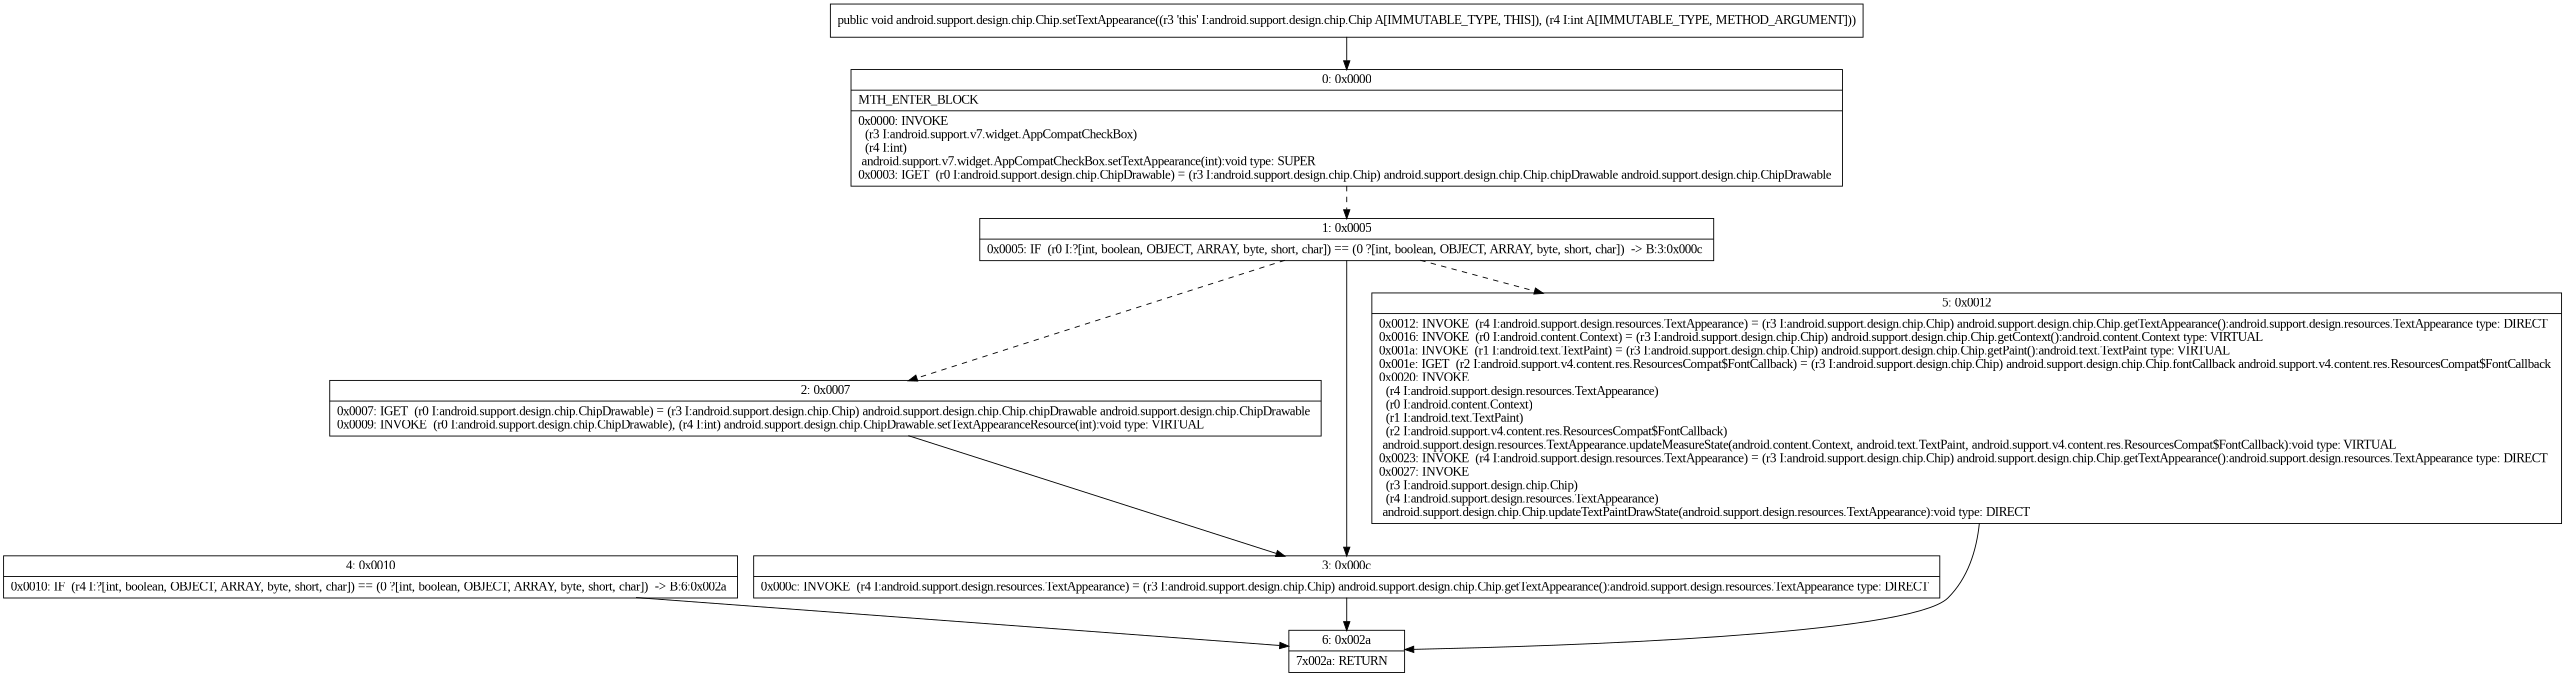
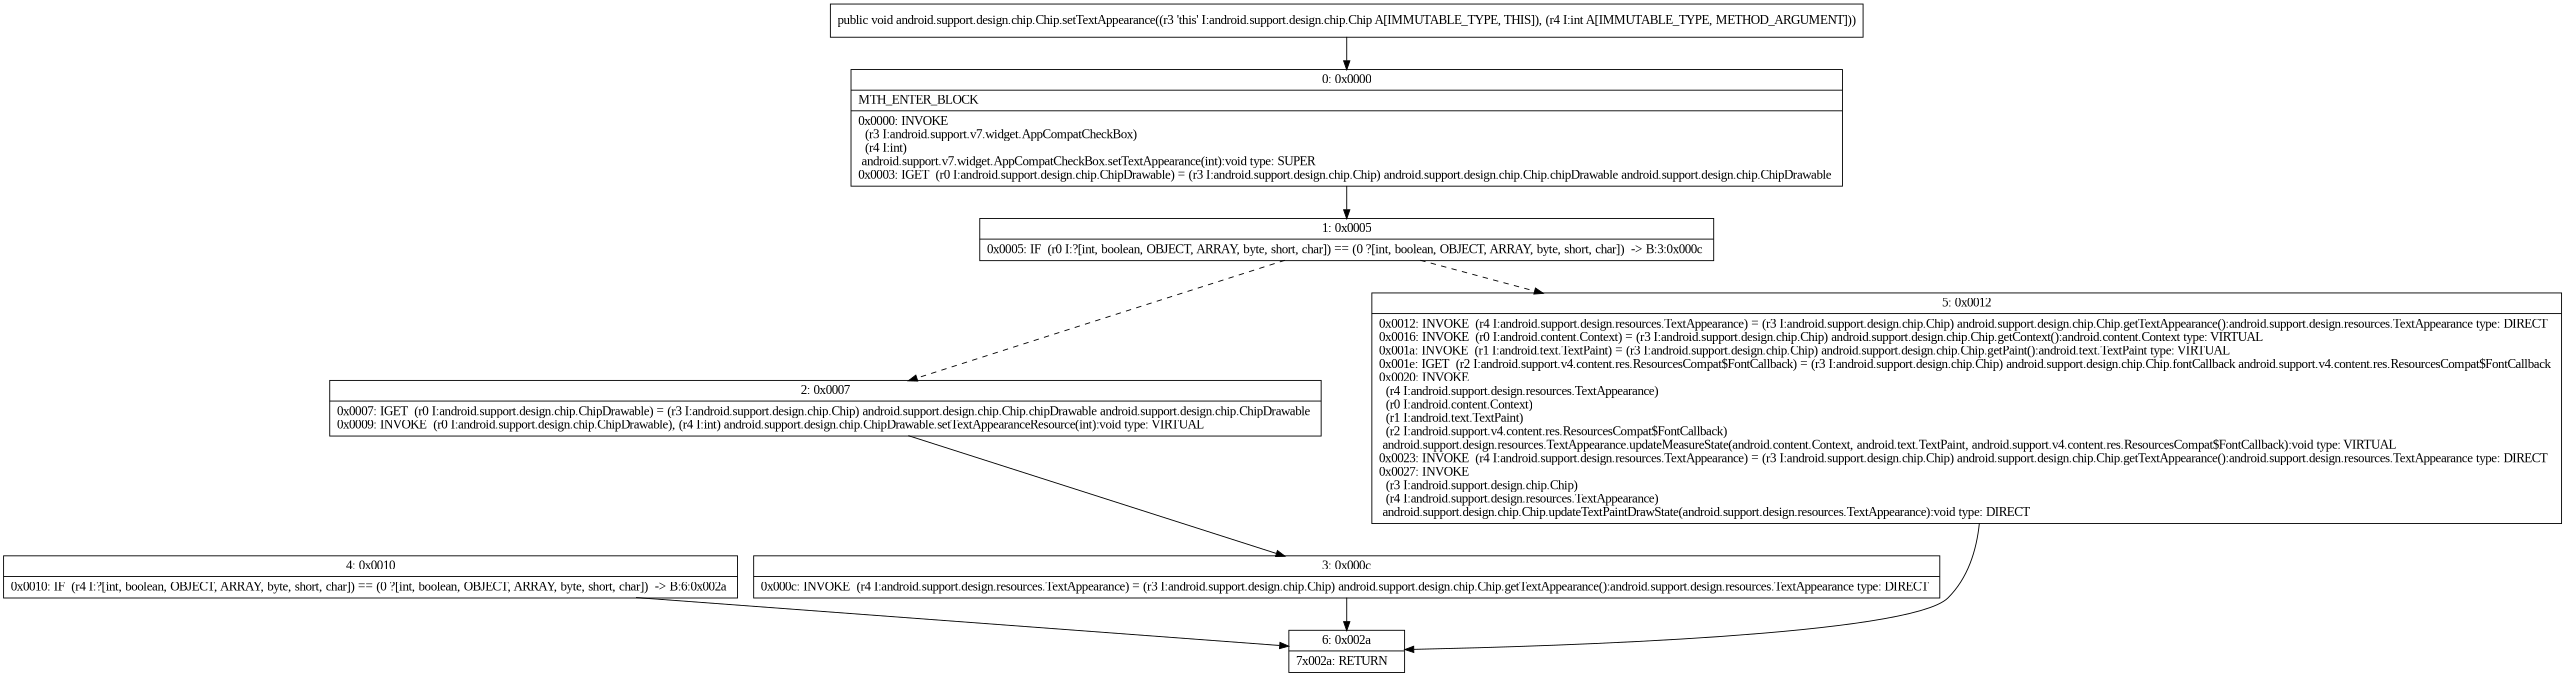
  digraph {
    fontname="Liberation Serif"
    node [fontname="Liberation Serif" shape=record]
    edge [fontname="Liberation Serif"]
    n1 [label="{0\:\ 0x0000|MTH_ENTER_BLOCK\l|0x0000: INVOKE  \l  (r3 I:android.support.v7.widget.AppCompatCheckBox)\l  (r4 I:int)\l android.support.v7.widget.AppCompatCheckBox.setTextAppearance(int):void type: SUPER \l0x0003: IGET  (r0 I:android.support.design.chip.ChipDrawable) = (r3 I:android.support.design.chip.Chip) android.support.design.chip.Chip.chipDrawable android.support.design.chip.ChipDrawable \l}"]
    n2 [label="{1\:\ 0x0005|0x0005: IF  (r0 I:?[int, boolean, OBJECT, ARRAY, byte, short, char]) == (0 ?[int, boolean, OBJECT, ARRAY, byte, short, char])  \-\> B:3:0x000c \l}"]
    n3 [label="{2\:\ 0x0007|0x0007: IGET  (r0 I:android.support.design.chip.ChipDrawable) = (r3 I:android.support.design.chip.Chip) android.support.design.chip.Chip.chipDrawable android.support.design.chip.ChipDrawable \l0x0009: INVOKE  (r0 I:android.support.design.chip.ChipDrawable), (r4 I:int) android.support.design.chip.ChipDrawable.setTextAppearanceResource(int):void type: VIRTUAL \l}"]
    n4 [label="{3\:\ 0x000c|0x000c: INVOKE  (r4 I:android.support.design.resources.TextAppearance) = (r3 I:android.support.design.chip.Chip) android.support.design.chip.Chip.getTextAppearance():android.support.design.resources.TextAppearance type: DIRECT \l}"]
    n5 [label="{5\:\ 0x0012|0x0012: INVOKE  (r4 I:android.support.design.resources.TextAppearance) = (r3 I:android.support.design.chip.Chip) android.support.design.chip.Chip.getTextAppearance():android.support.design.resources.TextAppearance type: DIRECT \l0x0016: INVOKE  (r0 I:android.content.Context) = (r3 I:android.support.design.chip.Chip) android.support.design.chip.Chip.getContext():android.content.Context type: VIRTUAL \l0x001a: INVOKE  (r1 I:android.text.TextPaint) = (r3 I:android.support.design.chip.Chip) android.support.design.chip.Chip.getPaint():android.text.TextPaint type: VIRTUAL \l0x001e: IGET  (r2 I:android.support.v4.content.res.ResourcesCompat$FontCallback) = (r3 I:android.support.design.chip.Chip) android.support.design.chip.Chip.fontCallback android.support.v4.content.res.ResourcesCompat$FontCallback \l0x0020: INVOKE  \l  (r4 I:android.support.design.resources.TextAppearance)\l  (r0 I:android.content.Context)\l  (r1 I:android.text.TextPaint)\l  (r2 I:android.support.v4.content.res.ResourcesCompat$FontCallback)\l android.support.design.resources.TextAppearance.updateMeasureState(android.content.Context, android.text.TextPaint, android.support.v4.content.res.ResourcesCompat$FontCallback):void type: VIRTUAL \l0x0023: INVOKE  (r4 I:android.support.design.resources.TextAppearance) = (r3 I:android.support.design.chip.Chip) android.support.design.chip.Chip.getTextAppearance():android.support.design.resources.TextAppearance type: DIRECT \l0x0027: INVOKE  \l  (r3 I:android.support.design.chip.Chip)\l  (r4 I:android.support.design.resources.TextAppearance)\l android.support.design.chip.Chip.updateTextPaintDrawState(android.support.design.resources.TextAppearance):void type: DIRECT \l}"]
    n6 [label="{6\:\ 0x002a|7x002a: RETURN   \l}"]
    n7 [label="{4\:\ 0x0010|0x0010: IF  (r4 I:?[int, boolean, OBJECT, ARRAY, byte, short, char]) == (0 ?[int, boolean, OBJECT, ARRAY, byte, short, char])  \-\> B:6:0x002a \l}"]
    n8 [label="{public void android.support.design.chip.Chip.setTextAppearance((r3 'this' I:android.support.design.chip.Chip A[IMMUTABLE_TYPE, THIS]), (r4 I:int A[IMMUTABLE_TYPE, METHOD_ARGUMENT])) }"]
-   n1 -> n2 [style=dashed]
+   n1 -> n2
    n2 -> n3 [style=dashed]
-   n2 -> n4
    n2 -> n5 [style=dashed]
    n3 -> n4
    n4 -> n6
    n5 -> n6
    n7 -> n6
    n8 -> n1
  }
